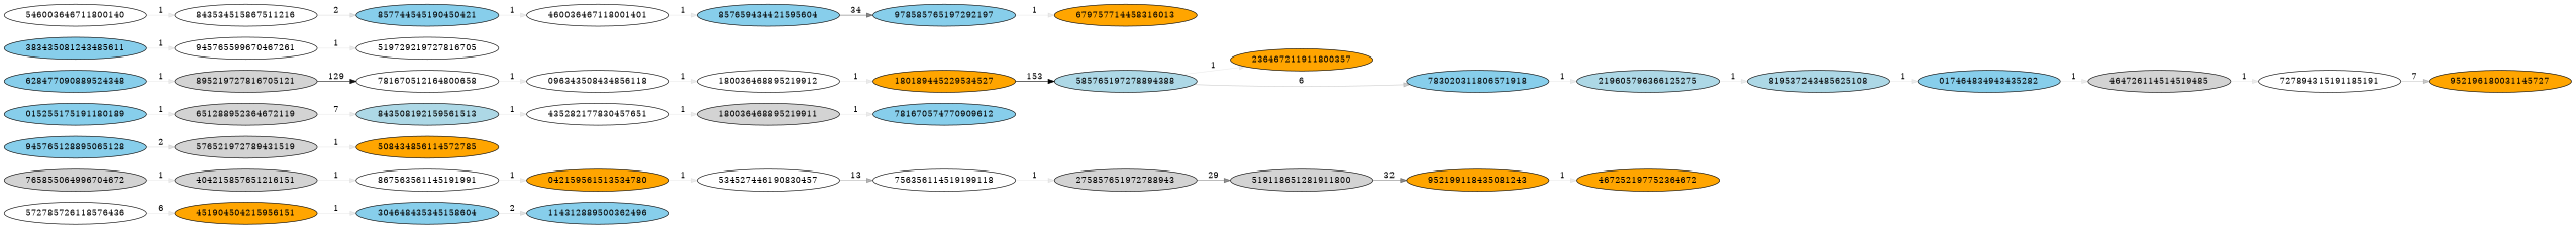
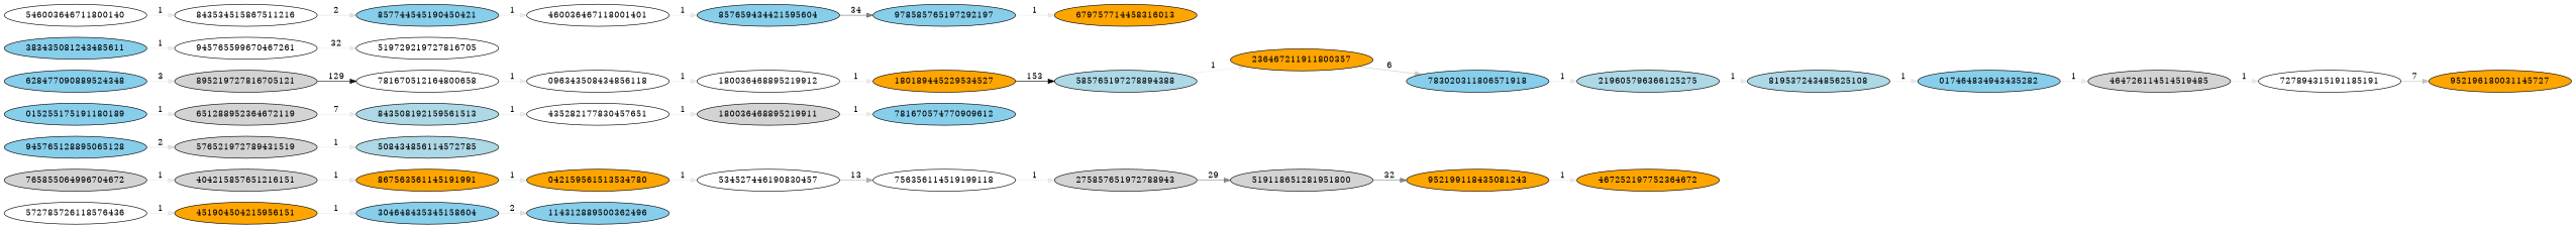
  digraph {
    rankdir=LR
    node [fillcolor=white style=filled]
    edge [color="#00000014"]
    451904504215956151 [fillcolor=orange]
    572785726118576436
    304648435345158604 [fillcolor=skyblue]
    114312889500362496 [fillcolor=skyblue]
    n5 [fillcolor=lightgrey label=765855064996704672]
    404215857651216151 [fillcolor=lightgrey]
-   867563561145191991
+   867563561145191991 [fillcolor=orange]
    042159561513534780 [fillcolor=orange]
    534527446190830457
    756356114519199118
    275857651972788943 [fillcolor=lightgrey]
-   519118651281911800 [fillcolor=lightgrey]
+   519118651281911800 [fillcolor=lightgrey label=519118651281951800]
    952199118435081243 [fillcolor=orange]
    467252197752364672 [fillcolor=orange]
    945765128895065128 [fillcolor=skyblue]
    576521972789431519 [fillcolor=lightgrey]
-   508434856114572785 [fillcolor=orange]
+   508434856114572785 [fillcolor=lightblue]
    015255175191180189 [fillcolor=skyblue]
    651288952364672119 [fillcolor=lightgrey]
    843508192159561513 [fillcolor=lightblue]
    435282177830457651
    180036468895219911 [fillcolor=lightgrey]
    781670574770909612 [fillcolor=skyblue]
    628477090889524348 [fillcolor=skyblue]
    895219727816705121 [fillcolor=lightgrey]
    781670512164800658
    n27 [label=096343508434856118]
    180036468895219912
    180189445229534527 [fillcolor=orange]
    585765197278894388 [fillcolor=lightblue]
    236467211911800357 [fillcolor=orange]
    783020311806571918 [fillcolor=skyblue]
    219605796366125275 [fillcolor=lightblue]
    819537243485625108 [fillcolor=lightblue]
    017464834943435282 [fillcolor=skyblue]
    464726114514519485 [fillcolor=lightgrey]
    727894315191185191
    952196180031145727 [fillcolor=orange]
    383435081243485611 [fillcolor=skyblue]
    945765599670467261
    519729219727816705
    546003646711800140
    843534515867511216
    857744545190450421 [fillcolor=skyblue]
    460036467118001401
    857659434421595604 [fillcolor=skyblue]
    978585765197292197 [fillcolor=skyblue]
    679757714458316013 [fillcolor=orange]
    451904504215956151 -> 304648435345158604 [label=1]
-   572785726118576436 -> 451904504215956151 [label=6]
+   572785726118576436 -> 451904504215956151 [label=1]
    304648435345158604 -> 114312889500362496 [color="#0000001d" label=2]
    n5 -> 404215857651216151 [label=1]
    404215857651216151 -> 867563561145191991 [label=1]
    867563561145191991 -> 042159561513534780 [label=1]
    042159561513534780 -> 534527446190830457 [label=1]
    534527446190830457 -> 756356114519199118 [color="#0000004a" label=13]
    756356114519199118 -> 275857651972788943 [label=1]
    275857651972788943 -> 519118651281911800 [color="#0000006f" label=29]
    519118651281911800 -> 952199118435081243 [color="#00000074" label=32]
    952199118435081243 -> 467252197752364672 [label=1]
    945765128895065128 -> 576521972789431519 [color="#0000001d" label=2]
    576521972789431519 -> 508434856114572785 [label=1]
    015255175191180189 -> 651288952364672119 [label=1]
    651288952364672119 -> 843508192159561513 [label=7]
    843508192159561513 -> 435282177830457651 [label=1]
    435282177830457651 -> 180036468895219911 [label=1]
    180036468895219911 -> 781670574770909612 [label=1]
-   628477090889524348 -> 895219727816705121 [label=1]
+   628477090889524348 -> 895219727816705121 [label=3]
    895219727816705121 -> 781670512164800658 [color="#000000ea" label=129]
    781670512164800658 -> n27 [label=1]
    n27 -> 180036468895219912 [label=1]
    180036468895219912 -> 180189445229534527 [label=1]
    180189445229534527 -> 585765197278894388 [color="#000000ff" label=153]
    585765197278894388 -> 236467211911800357 [label=1]
-   585765197278894388 -> 783020311806571918 [color="#00000032" label=6]
+   236467211911800357 -> 783020311806571918 [color="#00000032" label=6]
    783020311806571918 -> 219605796366125275 [label=1]
    219605796366125275 -> 819537243485625108 [label=1]
    819537243485625108 -> 017464834943435282 [label=1]
    017464834943435282 -> 464726114514519485 [label=1]
    464726114514519485 -> 727894315191185191 [label=1]
    727894315191185191 -> 952196180031145727 [color="#00000036" label=7]
    383435081243485611 -> 945765599670467261 [label=1]
-   945765599670467261 -> 519729219727816705 [label=1]
+   945765599670467261 -> 519729219727816705 [label=32]
    546003646711800140 -> 843534515867511216 [label=1]
    843534515867511216 -> 857744545190450421 [color="#0000001d" label=2]
    857744545190450421 -> 460036467118001401 [label=1]
    460036467118001401 -> 857659434421595604 [label=1]
    857659434421595604 -> 978585765197292197 [color="#00000078" label=34]
    978585765197292197 -> 679757714458316013 [label=1]
  }
